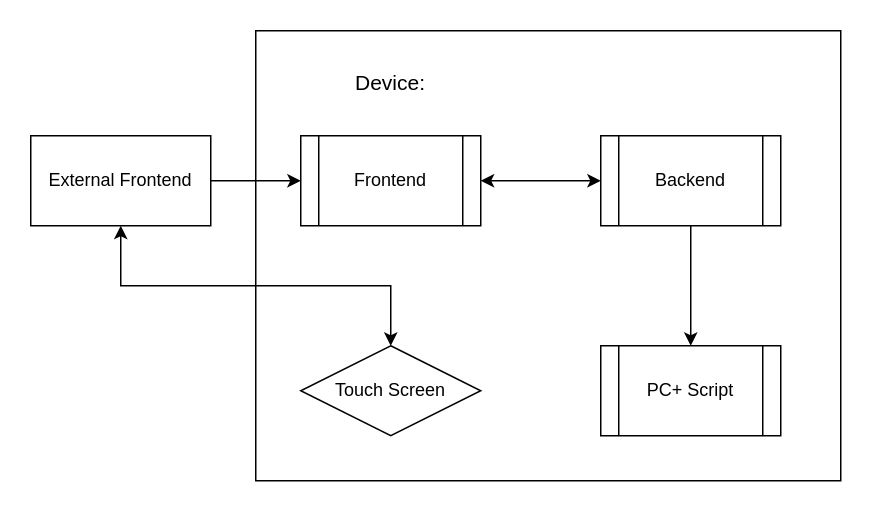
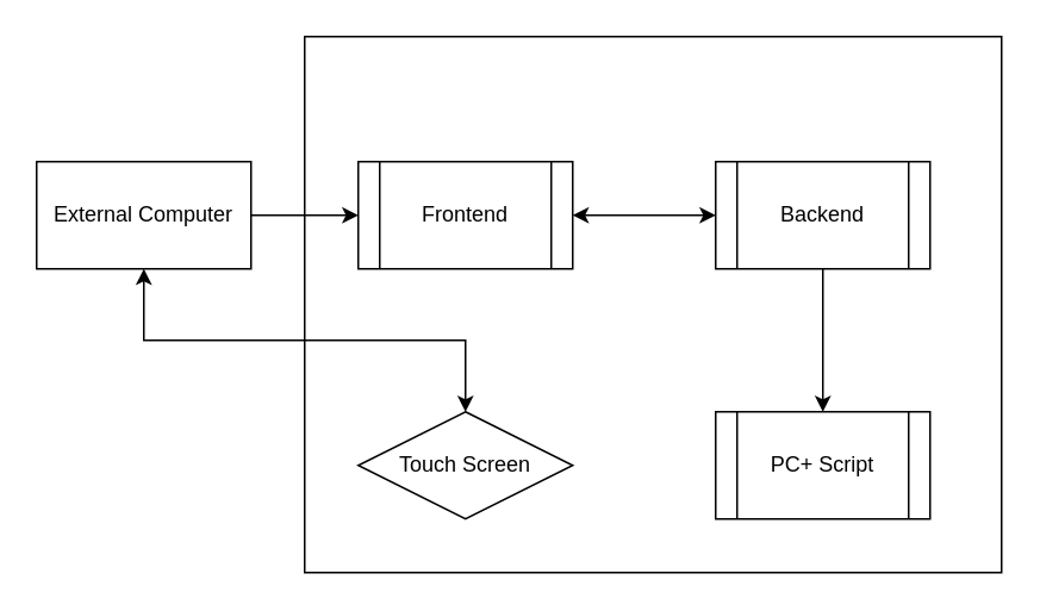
  <mxCell id="0" />
  <mxCell id="1" parent="0" />
  <mxCell id="2" value="" style="rounded=0;whiteSpace=wrap;html=1;" vertex="1" parent="1"><mxGeometry x="170" y="20" width="390" height="300" as="geometry" /></mxCell>
  <mxCell id="3" value="" style="edgeStyle=orthogonalEdgeStyle;rounded=0;orthogonalLoop=1;jettySize=auto;html=1;startArrow=classic;startFill=1;" edge="1" parent="1" source="4" target="6"><mxGeometry relative="1" as="geometry" /></mxCell>
  <mxCell id="4" value="Frontend" style="shape=process;whiteSpace=wrap;html=1;backgroundOutline=1;" vertex="1" parent="1"><mxGeometry x="200" y="90" width="120" height="60" as="geometry" /></mxCell>
  <mxCell id="5" value="" style="edgeStyle=orthogonalEdgeStyle;rounded=0;orthogonalLoop=1;jettySize=auto;html=1;startArrow=none;startFill=0;" edge="1" parent="1" source="6" target="7"><mxGeometry relative="1" as="geometry" /></mxCell>
  <mxCell id="6" value="Backend" style="shape=process;whiteSpace=wrap;html=1;backgroundOutline=1;" vertex="1" parent="1"><mxGeometry x="400" y="90" width="120" height="60" as="geometry" /></mxCell>
  <mxCell id="7" value="PC+ Script" style="shape=process;whiteSpace=wrap;html=1;backgroundOutline=1;" vertex="1" parent="1"><mxGeometry x="400" y="230" width="120" height="60" as="geometry" /></mxCell>
- <mxCell id="8" value="&lt;font style=&quot;font-size: 14px;&quot;&gt;Device:&lt;/font&gt;" style="text;html=1;strokeColor=none;fillColor=none;align=center;verticalAlign=middle;whiteSpace=wrap;rounded=0;" vertex="1" parent="1"><mxGeometry x="185" y="40" width="150" height="30" as="geometry" /></mxCell>
  <mxCell id="9" style="edgeStyle=orthogonalEdgeStyle;rounded=0;orthogonalLoop=1;jettySize=auto;html=1;entryX=0;entryY=0.5;entryDx=0;entryDy=0;" edge="1" parent="1" source="10" target="4"><mxGeometry relative="1" as="geometry" /></mxCell>
- <mxCell id="10" value="External Frontend" style="rounded=0;whiteSpace=wrap;html=1;" vertex="1" parent="1"><mxGeometry x="20" y="90" width="120" height="60" as="geometry" /></mxCell>
+ <mxCell id="10" value="External Computer" style="rounded=0;whiteSpace=wrap;html=1;" vertex="1" parent="1"><mxGeometry x="20" y="90" width="120" height="60" as="geometry" /></mxCell>
  <mxCell id="11" style="edgeStyle=orthogonalEdgeStyle;rounded=0;orthogonalLoop=1;jettySize=auto;html=1;exitX=0.5;exitY=0;exitDx=0;exitDy=0;startArrow=classic;startFill=1;" edge="1" parent="1" source="12" target="10"><mxGeometry relative="1" as="geometry" /></mxCell>
  <mxCell id="12" value="Touch Screen" style="rhombus;whiteSpace=wrap;html=1;" vertex="1" parent="1"><mxGeometry x="200" y="230" width="120" height="60" as="geometry" /></mxCell>
